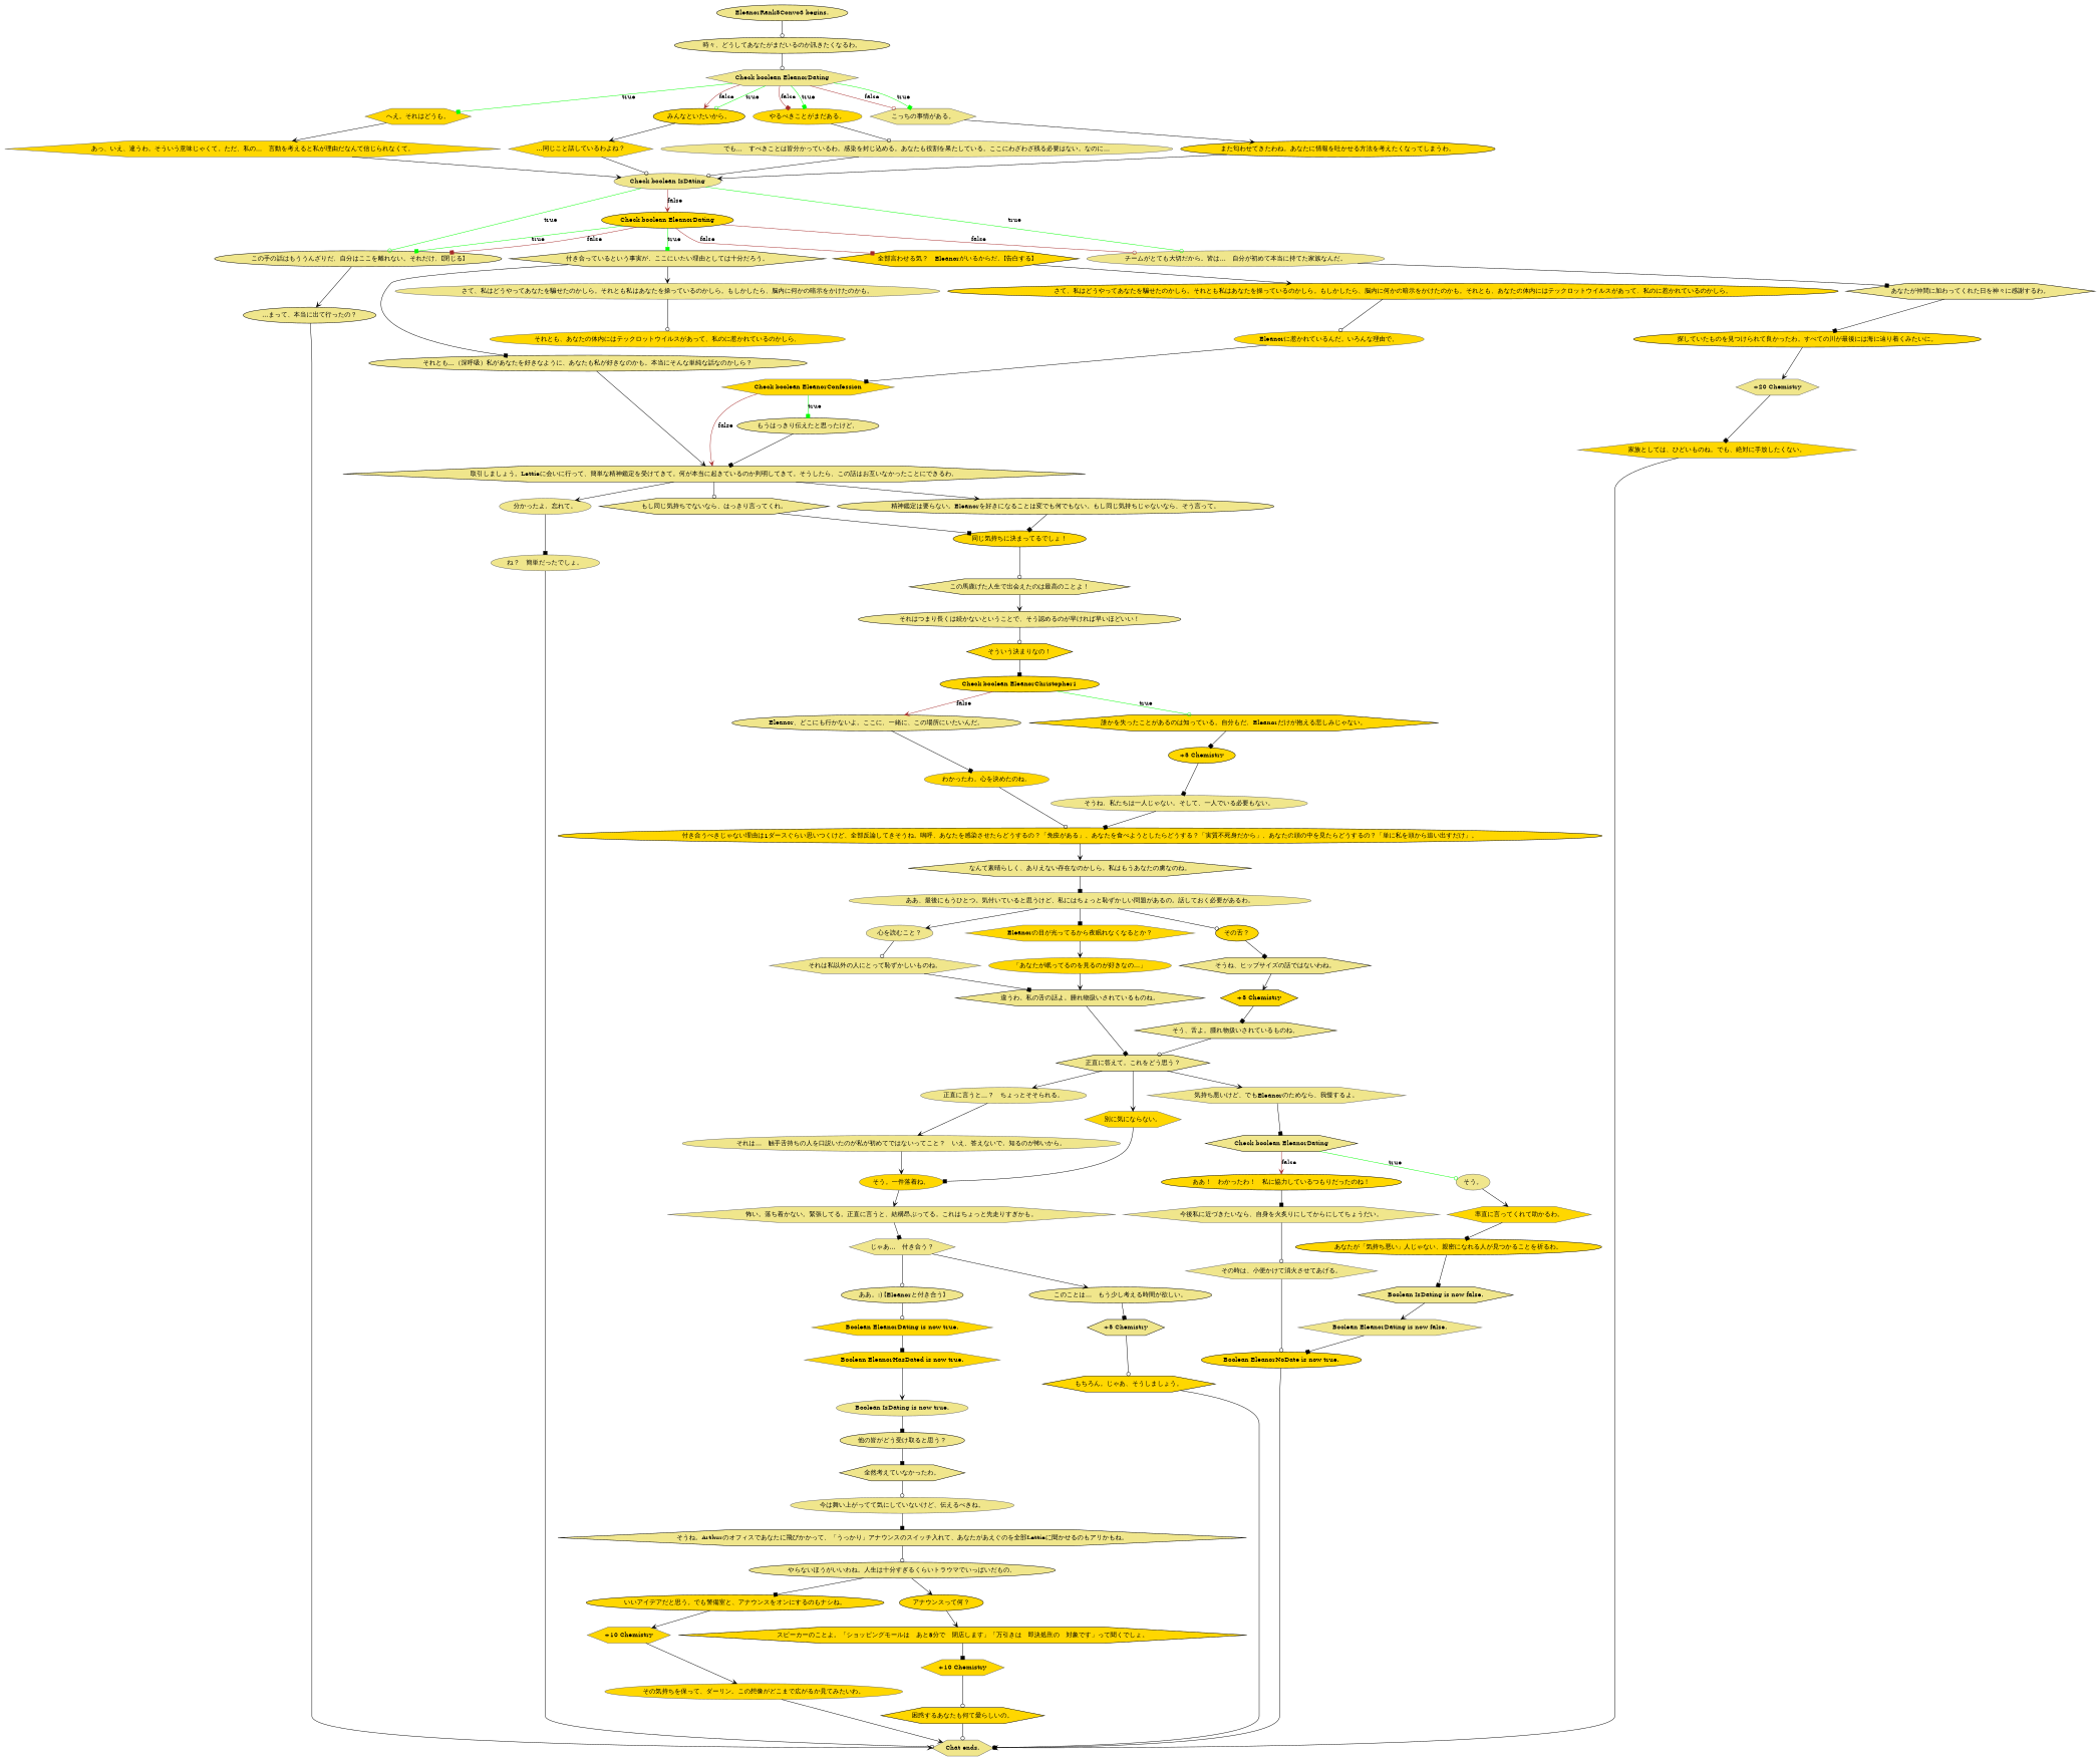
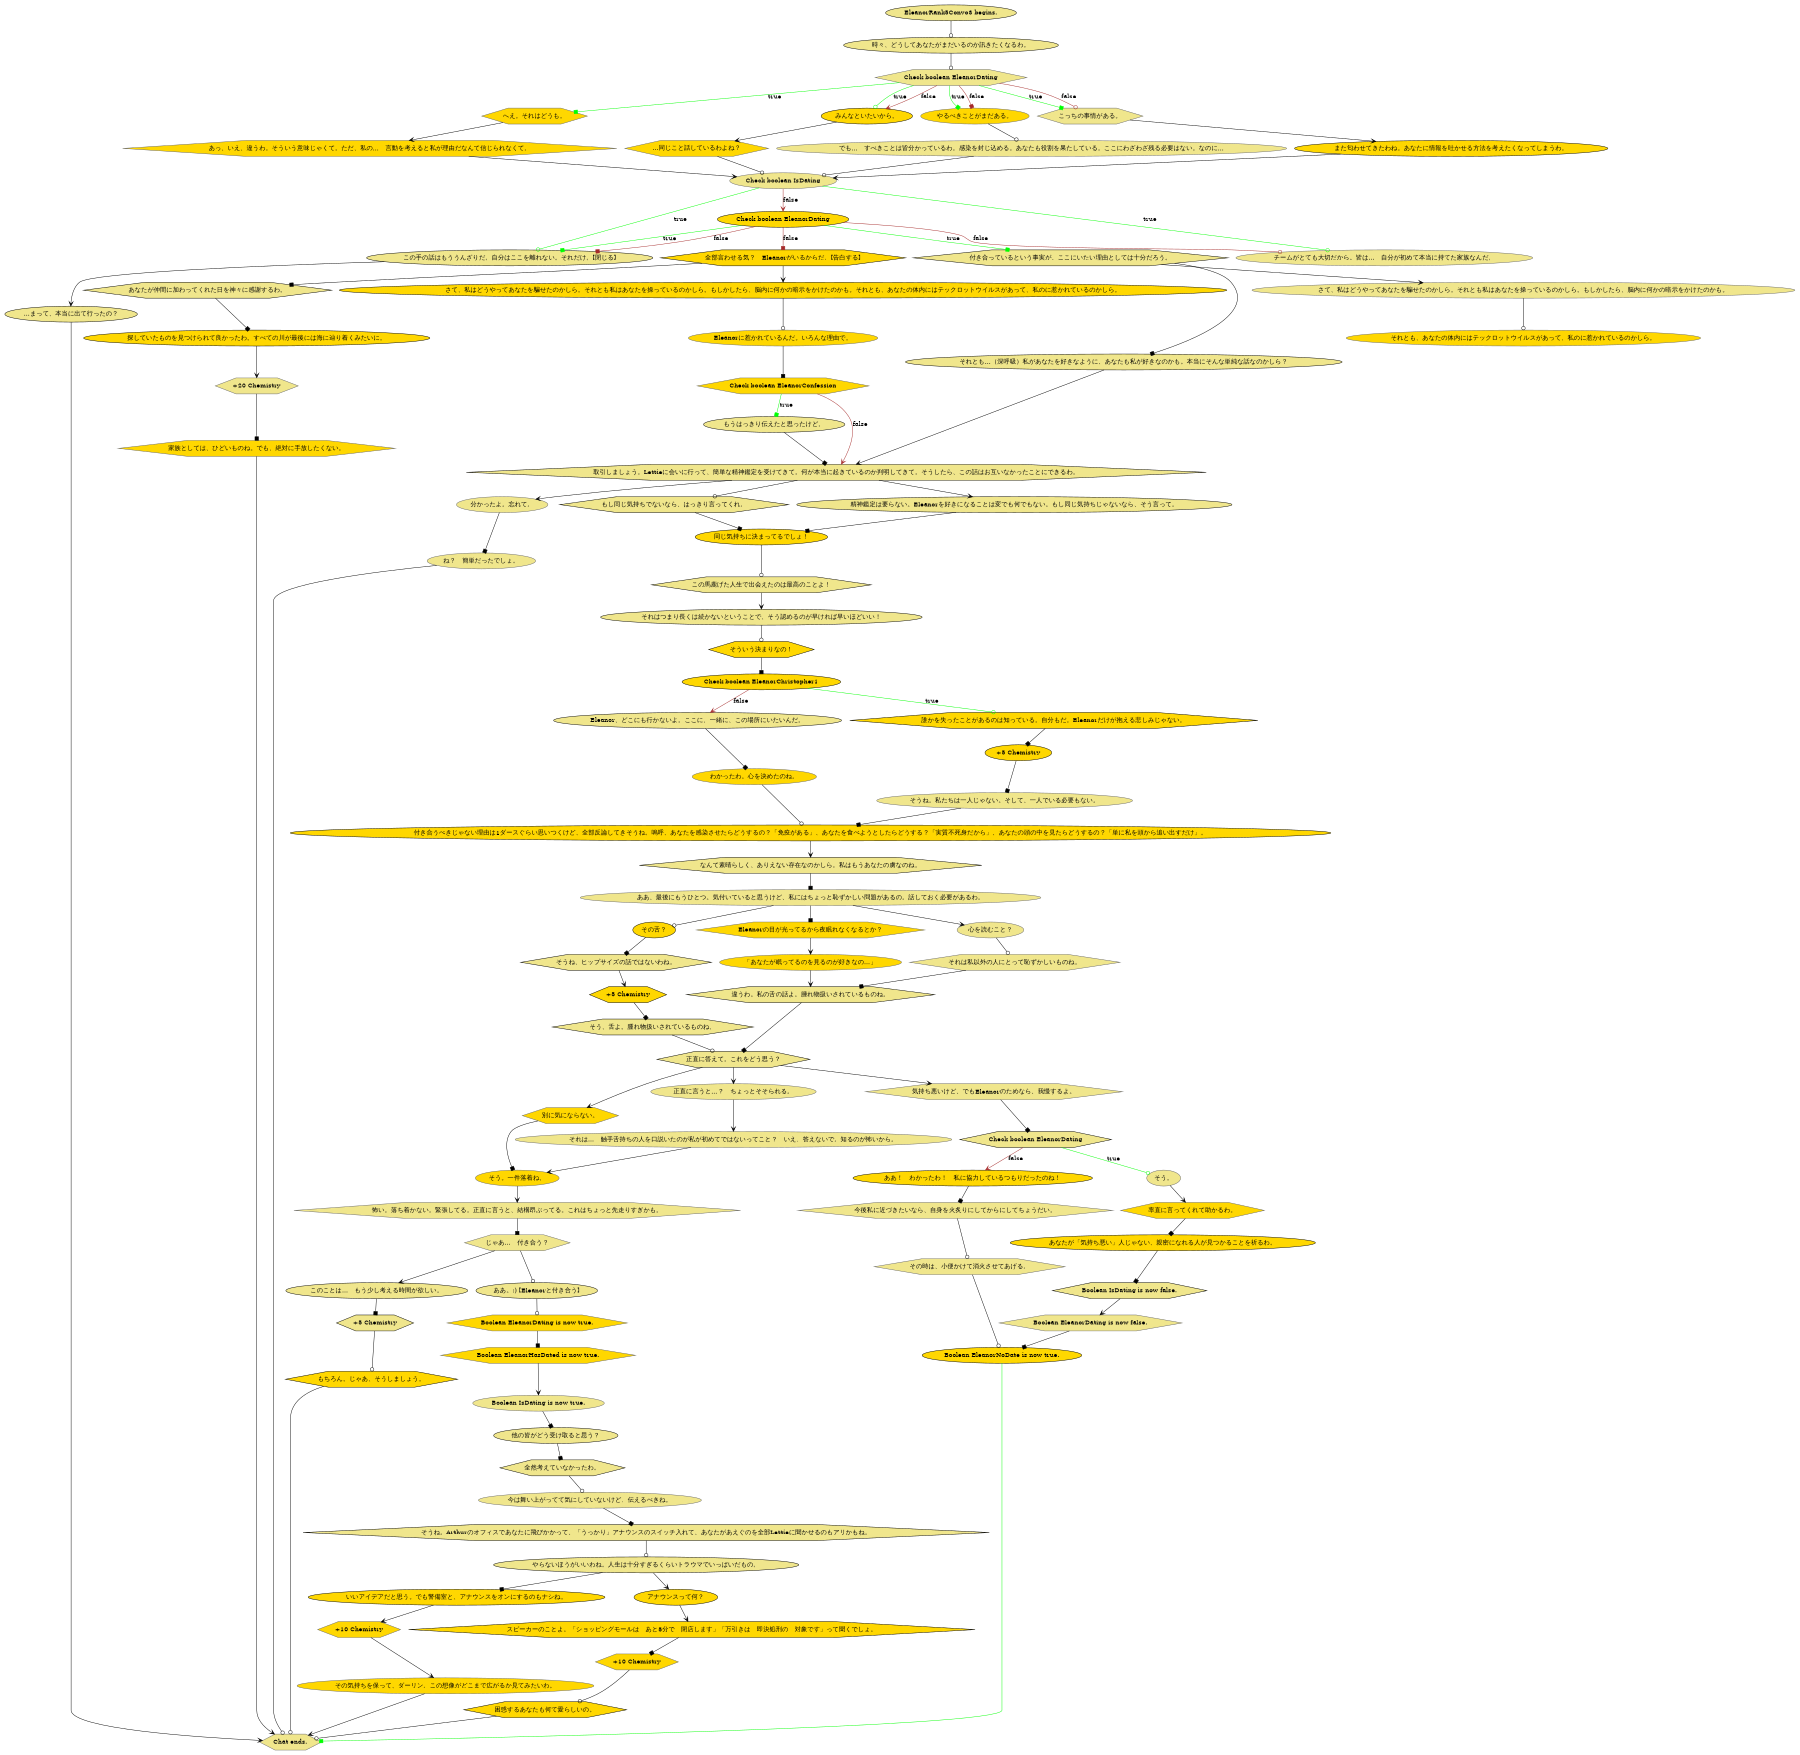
  digraph {
    node [color=black fillcolor=khaki shape=ellipse style=filled]
    edge [arrowhead=box]
    n1 [label="時々、どうしてあなたがまだいるのか訊きたくなるわ。"]
    "EleanorRank5Convo3 begins."
    n3 [color=gray40 label="Check boolean EleanorDating" shape=hexagon]
    n4 [color=gray40 fillcolor=gold label="へえ。それはどうも。" shape=hexagon]
    n5 [fillcolor=gold label="みんなといたいから。"]
    n6 [color=gray40 fillcolor=gold label="やるべきことがまだある。"]
    n7 [color=gray40 label="こっちの事情がある。" shape=hexagon]
    n8 [color=gray40 fillcolor=gold label="あっ、いえ、違うわ。そういう意味じゃくて。ただ、私の…　言動を考えると私が理由だなんて信じられなくて。" shape=hexagon]
    n9 [color=gray40 fillcolor=gold label="…同じこと話しているわよね？" shape=hexagon]
    n10 [color=gray40 label="でも…　すべきことは皆分かっているわ。感染を封じ込める。あなたも役割を果たしている。ここにわざわざ残る必要はない。なのに…"]
    n11 [fillcolor=gold label="また匂わせてきたわね。あなたに情報を吐かせる方法を考えたくなってしまうわ。"]
    n12 [color=gray40 label="Check boolean IsDating"]
    n13 [label="この手の話はもううんざりだ。自分はここを離れない。それだけ。[閉じる]"]
    n14 [color=gray40 label="チームがとても大切だから。皆は…　自分が初めて本当に持てた家族なんだ。"]
    n15 [fillcolor=gold label="Check boolean EleanorDating"]
    n16 [label="…まって、本当に出て行ったの？"]
    n17 [label="あなたが仲間に加わってくれた日を神々に感謝するわ。" shape=hexagon]
    n18 [label="付き合っているという事実が、ここにいたい理由としては十分だろう。" shape=hexagon]
    n19 [fillcolor=gold label="全部言わせる気？　Eleanorがいるからだ。[告白する]" shape=hexagon]
    "Chat ends." [color=gray40 shape=hexagon]
    n21 [fillcolor=gold label="探していたものを見つけられて良かったわ。すべての川が最後には海に辿り着くみたいに。"]
    n22 [color=gray40 label="さて、私はどうやってあなたを騙せたのかしら。それとも私はあなたを操っているのかしら。もしかしたら、脳内に何かの暗示をかけたのかも。"]
    n23 [label="それとも…（深呼吸）私があなたを好きなように、あなたも私が好きなのかも。本当にそんな単純な話なのかしら？"]
    n24 [fillcolor=gold label="さて、私はどうやってあなたを騙せたのかしら。それとも私はあなたを操っているのかしら。もしかしたら、脳内に何かの暗示をかけたのかも。それとも、あなたの体内にはテックロットウイルスがあって、私のに惹かれているのかしら。"]
    n25 [color=gray40 label="+20 Chemistry" shape=hexagon]
    n26 [color=gray40 fillcolor=gold label="それとも、あなたの体内にはテックロットウイルスがあって、私のに惹かれているのかしら。"]
    n27 [color=gray40 fillcolor=gold label="Eleanorに惹かれているんだ。いろんな理由で。"]
    n28 [color=gray40 fillcolor=gold label="家族としては、ひどいものね。でも、絶対に手放したくない。" shape=hexagon]
    n29 [color=gray40 fillcolor=gold label="Check boolean EleanorConfession" shape=hexagon]
    n30 [label="取引しましょう。Lettieに会いに行って、簡単な精神鑑定を受けてきて。何が本当に起きているのか判明してきて。そうしたら、この話はお互いなかったことにできるわ。" shape=hexagon]
    n31 [label="もうはっきり伝えたと思ったけど。"]
    n32 [label="精神鑑定は要らない。Eleanorを好きになることは変でも何でもない。もし同じ気持ちじゃないなら、そう言って。"]
    n33 [label="もし同じ気持ちでないなら、はっきり言ってくれ。" shape=hexagon]
    n34 [color=gray40 label="分かったよ。忘れて。"]
    n35 [fillcolor=gold label="同じ気持ちに決まってるでしょ！"]
    n36 [color=gray40 label="ね？　簡単だったでしょ。"]
    n37 [label="この馬鹿げた人生で出会えたのは最高のことよ！" shape=hexagon]
    n38 [label="それはつまり長くは続かないということで、そう認めるのが早ければ早いほどいい！"]
    n39 [fillcolor=gold label="そういう決まりなの！" shape=hexagon]
    n40 [fillcolor=gold label="Check boolean EleanorChristopher1"]
    n41 [fillcolor=gold label="誰かを失ったことがあるのは知っている。自分もだ。Eleanorだけが抱える悲しみじゃない。" shape=hexagon]
    n42 [label="Eleanor、どこにも行かないよ。ここに、一緒に、この場所にいたいんだ。"]
    n43 [fillcolor=gold label="+5 Chemistry"]
    n44 [color=gray40 fillcolor=gold label="わかったわ。心を決めたのね。"]
    n45 [color=gray40 label="そうね。私たちは一人じゃない。そして、一人でいる必要もない。"]
    n46 [fillcolor=gold label="付き合うべきじゃない理由は1ダースぐらい思いつくけど、全部反論してきそうね。嗚呼、あなたを感染させたらどうするの？「免疫がある」、あなたを食べようとしたらどうする？「実質不死身だから」、あなたの頭の中を見たらどうするの？「単に私を頭から追い出すだけ」。"]
    n47 [label="なんて素晴らしく、ありえない存在なのかしら。私はもうあなたの虜なのね。" shape=hexagon]
    n48 [color=gray40 label="ああ、最後にもうひとつ。気付いていると思うけど、私にはちょっと恥ずかしい問題があるの。話しておく必要があるわ。"]
    n49 [color=gray40 fillcolor=gold label="Eleanorの目が光ってるから夜眠れなくなるとか？" shape=hexagon]
    n50 [color=gray40 label="心を読むこと？"]
    n51 [fillcolor=gold label="その舌？"]
    n52 [color=gray40 fillcolor=gold label="「あなたが眠ってるのを見るのが好きなの…」"]
    n53 [color=gray40 label="それは私以外の人にとって恥ずかしいものね。" shape=hexagon]
    n54 [label="そうね、ヒップサイズの話ではないわね。" shape=hexagon]
    n55 [label="違うわ。私の舌の話よ。腫れ物扱いされているものね。" shape=hexagon]
    n56 [fillcolor=gold label="+5 Chemistry" shape=hexagon]
    n57 [label="正直に答えて。これをどう思う？" shape=hexagon]
    n58 [label="そう、舌よ。腫れ物扱いされているものね。" shape=hexagon]
    n59 [color=gray40 label="気持ち悪いけど、でもEleanorのためなら、我慢するよ。" shape=hexagon]
    n60 [color=gray40 fillcolor=gold label="別に気にならない。" shape=hexagon]
    n61 [color=gray40 label="正直に言うと…？　ちょっとそそられる。"]
    n62 [label="Check boolean EleanorDating" shape=hexagon]
    n63 [color=gray40 fillcolor=gold label="そう。一件落着ね。"]
    n64 [color=gray40 label="それは…　触手舌持ちの人を口説いたのが私が初めてではないってこと？　いえ、答えないで。知るのが怖いから。"]
    n65 [color=gray40 label="そう。"]
    n66 [fillcolor=gold label="ああ！　わかったわ！　私に協力しているつもりだったのね！"]
    n67 [color=gray40 label="怖い。落ち着かない。緊張してる。正直に言うと、結構昂ぶってる。これはちょっと先走りすぎかも。" shape=hexagon]
    n68 [color=gray40 fillcolor=gold label="率直に言ってくれて助かるわ。" shape=hexagon]
    n69 [color=gray40 label="今後私に近づきたいなら、自身を火炙りにしてからにしてちょうだい。" shape=hexagon]
    n70 [color=gray40 label="じゃあ…　付き合う？" shape=hexagon]
    n71 [fillcolor=gold label="あなたが「気持ち悪い」人じゃない、親密になれる人が見つかることを祈るわ。"]
    n72 [color=gray40 label="その時は、小便かけて消火させてあげる。" shape=hexagon]
    n73 [label="ああ。:) [Eleanorと付き合う]"]
    n74 [label="このことは…　もう少し考える時間が欲しい。"]
    n75 [label="Boolean IsDating is now false." shape=hexagon]
    n76 [fillcolor=gold label="Boolean EleanorNoDate is now true."]
    n77 [color=gray40 fillcolor=gold label="Boolean EleanorDating is now true." shape=hexagon]
    n78 [label="+5 Chemistry" shape=hexagon]
    n79 [color=gray40 label="Boolean EleanorDating is now false." shape=hexagon]
    n80 [color=gray40 fillcolor=gold label="Boolean EleanorHasDated is now true." shape=hexagon]
    n81 [fillcolor=gold label="もちろん。じゃあ、そうしましょう。" shape=hexagon]
    n82 [color=gray40 label="Boolean IsDating is now true."]
    n83 [label="他の皆がどう受け取ると思う？"]
    n84 [label="全然考えていなかったわ。" shape=hexagon]
    n85 [color=gray40 label="今は舞い上がってて気にしていないけど、伝えるべきね。"]
    n86 [label="そうね。Arthurのオフィスであなたに飛びかかって、「うっかり」アナウンスのスイッチ入れて、あなたがあえぐのを全部Lettieに聞かせるのもアリかもね。" shape=hexagon]
    n87 [label="やらないほうがいいわね。人生は十分すぎるくらいトラウマでいっぱいだもの。"]
    n88 [fillcolor=gold label="いいアイデアだと思う。でも警備室と、アナウンスをオンにするのもナシね。"]
    n89 [fillcolor=gold label="アナウンスって何？"]
    n90 [color=gray40 fillcolor=gold label="+10 Chemistry" shape=hexagon]
    n91 [fillcolor=gold label="スピーカーのことよ。「ショッピングモールは　あと5分で　閉店します」「万引きは　即決処刑の　対象です」って聞くでしょ。" shape=hexagon]
    n92 [color=gray40 fillcolor=gold label="その気持ちを保って、ダーリン。この想像がどこまで広がるか見てみたいわ。"]
    n93 [color=gray40 fillcolor=gold label="+10 Chemistry" shape=hexagon]
    n94 [fillcolor=gold label="困惑するあなたも何て愛らしいの。" shape=hexagon]
    n1 -> n3 [arrowhead=odot]
    "EleanorRank5Convo3 begins." -> n1 [arrowhead=odot]
    n3 -> n4 [color=green label=true]
    n3 -> n5 [arrowhead=odot color=green label=true]
    n3 -> n5 [arrowhead=vee color=brown label=false]
    n3 -> n6 [color=green label=true]
    n3 -> n6 [color=brown label=false]
    n3 -> n7 [color=green label=true]
    n3 -> n7 [arrowhead=odot color=brown label=false]
    n4 -> n8 [arrowhead=vee]
    n5 -> n9 [arrowhead=vee]
    n6 -> n10 [arrowhead=odot]
    n7 -> n11 [arrowhead=vee]
    n8 -> n12 [arrowhead=vee]
    n9 -> n12 [arrowhead=odot]
    n10 -> n12 [arrowhead=odot]
    n11 -> n12 [arrowhead=vee]
    n12 -> n13 [arrowhead=odot color=green label=true]
    n12 -> n14 [arrowhead=odot color=green label=true]
    n12 -> n15 [arrowhead=vee color=brown label=false]
    n13 -> n16 [arrowhead=vee]
-   n14 -> n17
+   n19 -> n17
    n15 -> n13 [color=green label=true]
    n15 -> n13 [color=brown label=false]
    n15 -> n14 [arrowhead=odot color=brown label=false]
    n15 -> n18 [color=green label=true]
    n15 -> n19 [color=brown label=false]
    n16 -> "Chat ends." [arrowhead=vee]
    n17 -> n21
    n18 -> n22 [arrowhead=vee]
    n18 -> n23
    n19 -> n24 [arrowhead=vee]
    n21 -> n25 [arrowhead=vee]
    n22 -> n26 [arrowhead=odot]
    n23 -> n30 [arrowhead=vee]
    n24 -> n27 [arrowhead=odot]
    n25 -> n28
    n27 -> n29
    n28 -> "Chat ends." [arrowhead=vee]
    n29 -> n30 [arrowhead=vee color=brown label=false]
    n29 -> n31 [color=green label=true]
    n30 -> n32 [arrowhead=vee]
    n30 -> n33 [arrowhead=odot]
    n30 -> n34 [arrowhead=vee]
    n31 -> n30
    n32 -> n35
    n33 -> n35
    n34 -> n36
    n35 -> n37 [arrowhead=odot]
    n36 -> "Chat ends." [arrowhead=odot]
    n37 -> n38 [arrowhead=vee]
    n38 -> n39 [arrowhead=odot]
    n39 -> n40
    n40 -> n41 [arrowhead=odot color=green label=true]
    n40 -> n42 [arrowhead=vee color=brown label=false]
    n41 -> n43
    n42 -> n44
    n43 -> n45
    n44 -> n46 [arrowhead=odot]
    n45 -> n46
    n46 -> n47 [arrowhead=vee]
    n47 -> n48
    n48 -> n49
    n48 -> n50 [arrowhead=vee]
    n48 -> n51 [arrowhead=odot]
    n49 -> n52 [arrowhead=vee]
    n50 -> n53 [arrowhead=odot]
    n51 -> n54
    n52 -> n55 [arrowhead=vee]
    n53 -> n55
    n54 -> n56 [arrowhead=vee]
    n55 -> n57
    n56 -> n58
    n57 -> n59 [arrowhead=vee]
    n57 -> n60 [arrowhead=vee]
    n57 -> n61 [arrowhead=vee]
    n58 -> n57 [arrowhead=odot]
    n59 -> n62
    n60 -> n63
    n61 -> n64 [arrowhead=vee]
    n62 -> n65 [arrowhead=odot color=green label=true]
    n62 -> n66 [arrowhead=vee color=brown label=false]
    n63 -> n67 [arrowhead=vee]
    n64 -> n63 [arrowhead=vee]
    n65 -> n68 [arrowhead=vee]
    n66 -> n69
    n67 -> n70
    n68 -> n71
    n69 -> n72 [arrowhead=odot]
    n70 -> n73 [arrowhead=odot]
    n70 -> n74 [arrowhead=vee]
    n71 -> n75
    n72 -> n76 [arrowhead=odot]
    n73 -> n77 [arrowhead=odot]
    n74 -> n78
    n75 -> n79 [arrowhead=vee]
-   n76 -> "Chat ends."
+   n76 -> "Chat ends." [color=green]
    n77 -> n80
    n78 -> n81 [arrowhead=odot]
    n79 -> n76
    n80 -> n82 [arrowhead=vee]
    n81 -> "Chat ends." [arrowhead=odot]
    n82 -> n83
    n83 -> n84
    n84 -> n85 [arrowhead=odot]
    n85 -> n86
    n86 -> n87 [arrowhead=odot]
    n87 -> n88
    n87 -> n89 [arrowhead=vee]
    n88 -> n90 [arrowhead=vee]
    n89 -> n91 [arrowhead=vee]
    n90 -> n92 [arrowhead=vee]
    n91 -> n93
    n92 -> "Chat ends." [arrowhead=vee]
    n93 -> n94 [arrowhead=odot]
    n94 -> "Chat ends." [arrowhead=odot]
  }
